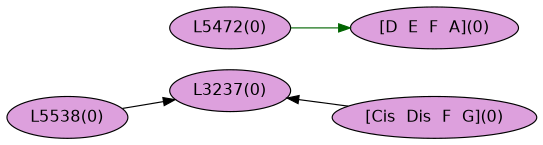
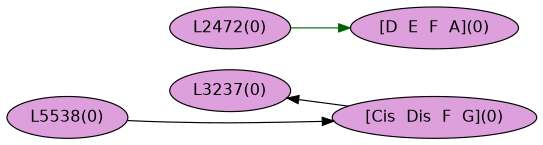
  digraph {
    fontname="DejaVu Sans"
    rankdir=LR
    node [fillcolor=plum fontname="DejaVu Sans" style=filled]
    edge [color=black fontname="DejaVu Sans"]
    "L5538(0)"
    "L3237(0)"
-   "L2472(0)" [label="L5472(0)"]
+   "L2472(0)"
    "[Cis  Dis  F  G](0)"
    "[D  E  F  A](0)"
    subgraph sub_1 {
      rank=min
      "L5538(0)"
    }
    subgraph sub_2 {
      rank=same
      "L3237(0)"
      "L2472(0)"
    }
    subgraph sub_3 {
      rank=max
      "[Cis  Dis  F  G](0)"
      "[D  E  F  A](0)"
    }
-   "L5538(0)" -> "L3237(0)"
+   "L5538(0)" -> "[Cis  Dis  F  G](0)"
    "L2472(0)" -> "[D  E  F  A](0)" [color=darkgreen]
    "[Cis  Dis  F  G](0)" -> "L3237(0)"
  }
